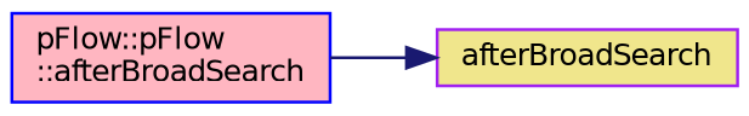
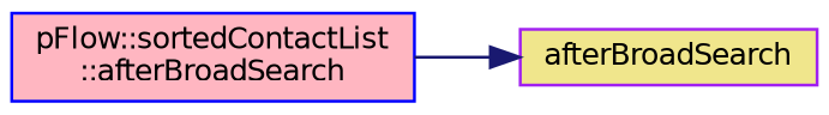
  digraph {
    rankdir=RL
    node [fontname=Helvetica fontsize=10 shape=record style=filled]
    n1 [color=purple fillcolor=khaki fontcolor=black height=0.2 label=afterBroadSearch width=0.4]
-   n2 [color=blue fillcolor=lightpink height=0.2 label="pFlow::pFlow\l::afterBroadSearch" width=0.4]
+   n2 [color=blue fillcolor=lightpink height=0.2 label="pFlow::sortedContactList\l::afterBroadSearch" width=0.4]
    n1 -> n2 [color=midnightblue dir=back fontname=Helvetica fontsize=10 labelfontname=Helvetica labelfontsize=10 style=solid]
  }
